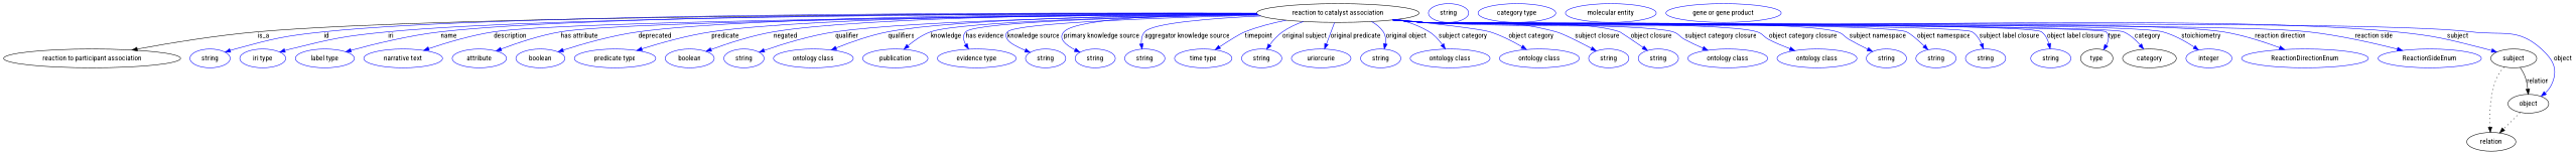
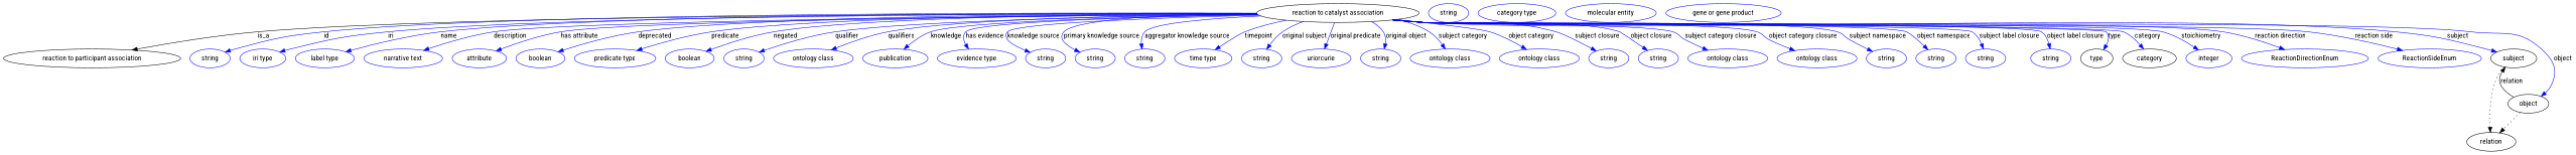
  digraph {
    fontname="Roboto Condensed"
    node [fontname="Roboto Condensed" color=blue]
    edge [fontname="Roboto Condensed" color=blue style=solid]
    n1 [height=0.5 label="reaction to catalyst association" width=4.3149 color=""]
    "reaction to participant association" [height=0.5 width=4.7121 color=""]
    n3 [height=0.5 label=string width=1.0652]
    n4 [height=0.5 label="iri type" width=1.2277]
    n5 [height=0.5 label="label type" width=1.5707]
    n6 [height=0.5 label="narrative text" width=2.0943]
    n7 [height=0.5 label=attribute width=1.4443]
    n8 [height=0.5 label=boolean width=1.2999]
    n9 [height=0.5 label="predicate type" width=2.1665]
    n10 [height=0.5 label=boolean width=1.2999]
    n11 [height=0.5 label=string width=1.0652]
    n12 [height=0.5 label="ontology class" width=2.1304]
    n13 [height=0.5 label=publication width=1.7332]
    n14 [height=0.5 label="evidence type" width=2.0943]
    n15 [height=0.5 label=string width=1.0652]
    n16 [height=0.5 label=string width=1.0652]
    n17 [height=0.5 label=string width=1.0652]
    n18 [height=0.5 label="time type" width=1.5346]
    n19 [height=0.5 label=string width=1.0652]
    n20 [height=0.5 label=uriorcurie width=1.5887]
    n21 [height=0.5 label=string width=1.0652]
    n22 [height=0.5 label="ontology class" width=2.1304]
    n23 [height=0.5 label="ontology class" width=2.1304]
    n24 [height=0.5 label=string width=1.0652]
    n25 [height=0.5 label=string width=1.0652]
    n26 [height=0.5 label="ontology class" width=2.1304]
    n27 [height=0.5 label="ontology class" width=2.1304]
    n28 [height=0.5 label=string width=1.0652]
    n29 [height=0.5 label=string width=1.0652]
    n30 [height=0.5 label=string width=1.0652]
    n31 [height=0.5 label=string width=1.0652]
    type [height=0.5 width=0.86659 color=""]
    category [height=0.5 width=1.4263 color=""]
    n34 [height=0.5 label=integer width=1.2277]
    n35 [height=0.5 label=ReactionDirectionEnum width=3.3761]
    n36 [height=0.5 label=ReactionSideEnum width=2.7442]
    subject [height=0.5 width=1.2277 color=""]
    object [height=0.5 width=1.0832 color=""]
    relation [height=0.5 width=1.2999 color=""]
    n40 [height=0.5 label=string width=1.0652]
    n41 [height=0.5 label="category type" width=2.0762]
    n42 [height=0.5 label="molecular entity" width=2.4192]
    n43 [height=0.5 label="gene or gene product" width=3.0692]
    n1 -> "reaction to participant association" [label=is_a color="" style=""]
    n1 -> n3 [label=id]
    n1 -> n4 [label=iri]
    n1 -> n5 [label=name]
    n1 -> n6 [label=description]
    n1 -> n7 [label="has attribute"]
    n1 -> n8 [label=deprecated]
    n1 -> n9 [label=predicate]
    n1 -> n10 [label=negated]
    n1 -> n11 [label=qualifier]
    n1 -> n12 [label=qualifiers]
    n1 -> n13 [label=knowledge]
    n1 -> n14 [label="has evidence"]
    n1 -> n15 [label="knowledge source"]
    n1 -> n16 [label="primary knowledge source"]
    n1 -> n17 [label="aggregator knowledge source"]
    n1 -> n18 [label=timepoint]
    n1 -> n19 [label="original subject"]
    n1 -> n20 [label="original predicate"]
    n1 -> n21 [label="original object"]
    n1 -> n22 [label="subject category"]
    n1 -> n23 [label="object category"]
    n1 -> n24 [label="subject closure"]
    n1 -> n25 [label="object closure"]
    n1 -> n26 [label="subject category closure"]
    n1 -> n27 [label="object category closure"]
    n1 -> n28 [label="subject namespace"]
    n1 -> n29 [label="object namespace"]
    n1 -> n30 [label="subject label closure"]
    n1 -> n31 [label="object label closure"]
    n1 -> type [label=type]
    n1 -> category [label=category]
    n1 -> n34 [label=stoichiometry]
    n1 -> n35 [label="reaction direction"]
    n1 -> n36 [label="reaction side"]
    n1 -> subject [label=subject]
    n1 -> object [label=object]
-   subject -> object [label=relation color="" style=""]
+   object -> subject [label=relation color="" style=""]
    subject -> relation [style=dotted color=""]
    object -> relation [style=dotted color=""]
  }
